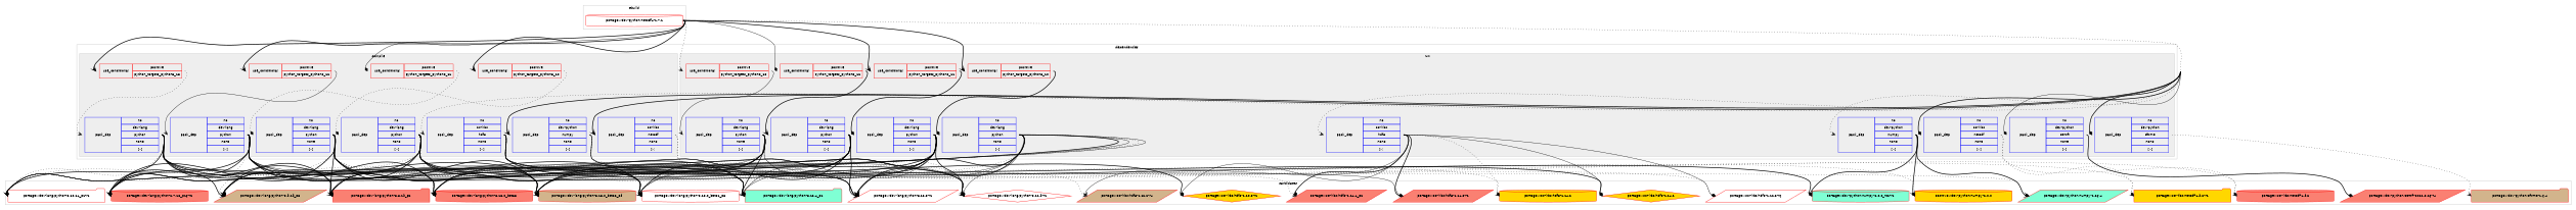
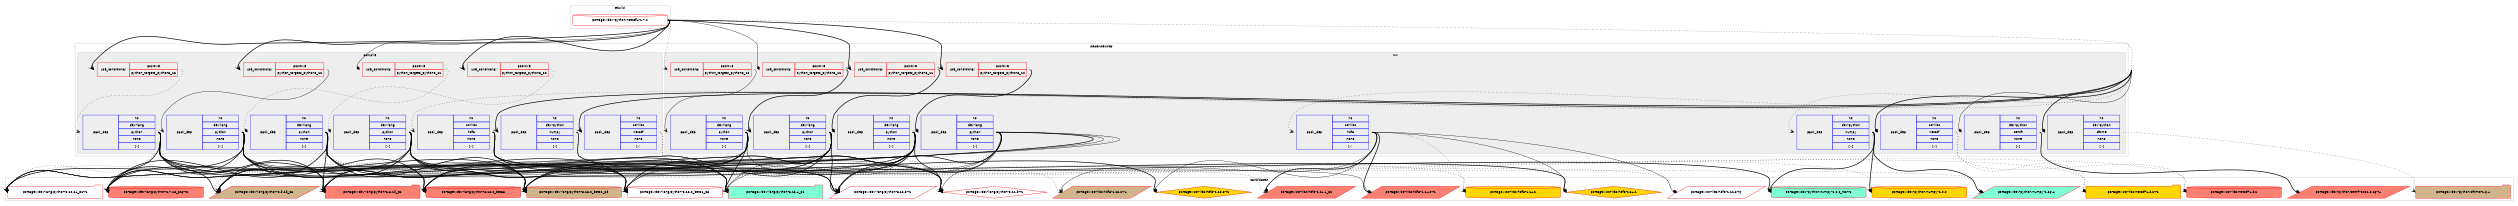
  digraph {
    compound=true
    concentrate=true
    fontname=Helvetica
    fontsize=10
    newrank=true
    rankdir=TB
    ranksep=1.5
    node [color=red fontname=Helvetica fontsize=10 shape=none style=filled]
    edge [arrowhead=vee headport=w style=bold tailport=e weight=100]
    n1 [fillcolor=white label="portage://dev-python/netcdf4-1.7.1" shape=cylinder width=4]
    n2 [color=blue label=<<TABLE BORDER="0" CELLBORDER="1" CELLSPACING="0" CELLPADDING="4" WIDTH="220"><TR><TD ROWSPAN="6" CELLPADDING="30">pack_dep</TD></TR><TR><TD WIDTH="110">no</TD></TR><TR><TD>dev-lang</TD></TR><TR><TD>python</TD></TR><TR><TD>none</TD></TR><TR><TD>[,,]</TD></TR></TABLE>> style=""]
    n3 [label=<<TABLE BORDER="0" CELLBORDER="1" CELLSPACING="0" CELLPADDING="4"><TR><TD ROWSPAN="3" CELLPADDING="10">use_conditional</TD></TR><TR><TD>positive</TD></TR><TR><TD>python_targets_python3_10</TD></TR></TABLE>> style=""]
    n4 [color=blue label=<<TABLE BORDER="0" CELLBORDER="1" CELLSPACING="0" CELLPADDING="4" WIDTH="220"><TR><TD ROWSPAN="6" CELLPADDING="30">pack_dep</TD></TR><TR><TD WIDTH="110">no</TD></TR><TR><TD>dev-lang</TD></TR><TR><TD>python</TD></TR><TR><TD>none</TD></TR><TR><TD>[,,]</TD></TR></TABLE>> style=""]
    n5 [label=<<TABLE BORDER="0" CELLBORDER="1" CELLSPACING="0" CELLPADDING="4"><TR><TD ROWSPAN="3" CELLPADDING="10">use_conditional</TD></TR><TR><TD>positive</TD></TR><TR><TD>python_targets_python3_11</TD></TR></TABLE>> style=""]
    n6 [color=blue label=<<TABLE BORDER="0" CELLBORDER="1" CELLSPACING="0" CELLPADDING="4" WIDTH="220"><TR><TD ROWSPAN="6" CELLPADDING="30">pack_dep</TD></TR><TR><TD WIDTH="110">no</TD></TR><TR><TD>dev-lang</TD></TR><TR><TD>python</TD></TR><TR><TD>none</TD></TR><TR><TD>[,,]</TD></TR></TABLE>> style=""]
    n7 [label=<<TABLE BORDER="0" CELLBORDER="1" CELLSPACING="0" CELLPADDING="4"><TR><TD ROWSPAN="3" CELLPADDING="10">use_conditional</TD></TR><TR><TD>positive</TD></TR><TR><TD>python_targets_python3_12</TD></TR></TABLE>> style=""]
    n8 [color=blue label=<<TABLE BORDER="0" CELLBORDER="1" CELLSPACING="0" CELLPADDING="4" WIDTH="220"><TR><TD ROWSPAN="6" CELLPADDING="30">pack_dep</TD></TR><TR><TD WIDTH="110">no</TD></TR><TR><TD>dev-lang</TD></TR><TR><TD>python</TD></TR><TR><TD>none</TD></TR><TR><TD>[,,]</TD></TR></TABLE>> style=""]
    n9 [label=<<TABLE BORDER="0" CELLBORDER="1" CELLSPACING="0" CELLPADDING="4"><TR><TD ROWSPAN="3" CELLPADDING="10">use_conditional</TD></TR><TR><TD>positive</TD></TR><TR><TD>python_targets_python3_13</TD></TR></TABLE>> style=""]
    n10 [color=blue label=<<TABLE BORDER="0" CELLBORDER="1" CELLSPACING="0" CELLPADDING="4" WIDTH="220"><TR><TD ROWSPAN="6" CELLPADDING="30">pack_dep</TD></TR><TR><TD WIDTH="110">no</TD></TR><TR><TD>dev-python</TD></TR><TR><TD>numpy</TD></TR><TR><TD>none</TD></TR><TR><TD>[,,]</TD></TR></TABLE>> style=""]
    n11 [color=blue label=<<TABLE BORDER="0" CELLBORDER="1" CELLSPACING="0" CELLPADDING="4" WIDTH="220"><TR><TD ROWSPAN="6" CELLPADDING="30">pack_dep</TD></TR><TR><TD WIDTH="110">no</TD></TR><TR><TD>sci-libs</TD></TR><TR><TD>hdf5</TD></TR><TR><TD>none</TD></TR><TR><TD>[,,]</TD></TR></TABLE>> style=""]
    n12 [color=blue label=<<TABLE BORDER="0" CELLBORDER="1" CELLSPACING="0" CELLPADDING="4" WIDTH="220"><TR><TD ROWSPAN="6" CELLPADDING="30">pack_dep</TD></TR><TR><TD WIDTH="110">no</TD></TR><TR><TD>sci-libs</TD></TR><TR><TD>netcdf</TD></TR><TR><TD>none</TD></TR><TR><TD>[,,]</TD></TR></TABLE>> style=""]
    n13 [color=blue label=<<TABLE BORDER="0" CELLBORDER="1" CELLSPACING="0" CELLPADDING="4" WIDTH="220"><TR><TD ROWSPAN="6" CELLPADDING="30">pack_dep</TD></TR><TR><TD WIDTH="110">no</TD></TR><TR><TD>dev-lang</TD></TR><TR><TD>python</TD></TR><TR><TD>none</TD></TR><TR><TD>[,,]</TD></TR></TABLE>> style=""]
    n14 [label=<<TABLE BORDER="0" CELLBORDER="1" CELLSPACING="0" CELLPADDING="4"><TR><TD ROWSPAN="3" CELLPADDING="10">use_conditional</TD></TR><TR><TD>positive</TD></TR><TR><TD>python_targets_python3_10</TD></TR></TABLE>> style=""]
    n15 [color=blue label=<<TABLE BORDER="0" CELLBORDER="1" CELLSPACING="0" CELLPADDING="4" WIDTH="220"><TR><TD ROWSPAN="6" CELLPADDING="30">pack_dep</TD></TR><TR><TD WIDTH="110">no</TD></TR><TR><TD>sci-libs</TD></TR><TR><TD>hdf5</TD></TR><TR><TD>none</TD></TR><TR><TD>[,,]</TD></TR></TABLE>> style=""]
    n16 [color=blue label=<<TABLE BORDER="0" CELLBORDER="1" CELLSPACING="0" CELLPADDING="4" WIDTH="220"><TR><TD ROWSPAN="6" CELLPADDING="30">pack_dep</TD></TR><TR><TD WIDTH="110">no</TD></TR><TR><TD>dev-lang</TD></TR><TR><TD>python</TD></TR><TR><TD>none</TD></TR><TR><TD>[,,]</TD></TR></TABLE>> style=""]
    n17 [label=<<TABLE BORDER="0" CELLBORDER="1" CELLSPACING="0" CELLPADDING="4"><TR><TD ROWSPAN="3" CELLPADDING="10">use_conditional</TD></TR><TR><TD>positive</TD></TR><TR><TD>python_targets_python3_11</TD></TR></TABLE>> style=""]
    n18 [color=blue label=<<TABLE BORDER="0" CELLBORDER="1" CELLSPACING="0" CELLPADDING="4" WIDTH="220"><TR><TD ROWSPAN="6" CELLPADDING="30">pack_dep</TD></TR><TR><TD WIDTH="110">no</TD></TR><TR><TD>dev-lang</TD></TR><TR><TD>python</TD></TR><TR><TD>none</TD></TR><TR><TD>[,,]</TD></TR></TABLE>> style=""]
    n19 [label=<<TABLE BORDER="0" CELLBORDER="1" CELLSPACING="0" CELLPADDING="4"><TR><TD ROWSPAN="3" CELLPADDING="10">use_conditional</TD></TR><TR><TD>positive</TD></TR><TR><TD>python_targets_python3_12</TD></TR></TABLE>> style=""]
    n20 [color=blue label=<<TABLE BORDER="0" CELLBORDER="1" CELLSPACING="0" CELLPADDING="4" WIDTH="220"><TR><TD ROWSPAN="6" CELLPADDING="30">pack_dep</TD></TR><TR><TD WIDTH="110">no</TD></TR><TR><TD>dev-lang</TD></TR><TR><TD>python</TD></TR><TR><TD>none</TD></TR><TR><TD>[,,]</TD></TR></TABLE>> style=""]
    n21 [label=<<TABLE BORDER="0" CELLBORDER="1" CELLSPACING="0" CELLPADDING="4"><TR><TD ROWSPAN="3" CELLPADDING="10">use_conditional</TD></TR><TR><TD>positive</TD></TR><TR><TD>python_targets_python3_13</TD></TR></TABLE>> style=""]
    n22 [color=blue label=<<TABLE BORDER="0" CELLBORDER="1" CELLSPACING="0" CELLPADDING="4" WIDTH="220"><TR><TD ROWSPAN="6" CELLPADDING="30">pack_dep</TD></TR><TR><TD WIDTH="110">no</TD></TR><TR><TD>dev-python</TD></TR><TR><TD>certifi</TD></TR><TR><TD>none</TD></TR><TR><TD>[,,]</TD></TR></TABLE>> style=""]
    n23 [color=blue label=<<TABLE BORDER="0" CELLBORDER="1" CELLSPACING="0" CELLPADDING="4" WIDTH="220"><TR><TD ROWSPAN="6" CELLPADDING="30">pack_dep</TD></TR><TR><TD WIDTH="110">no</TD></TR><TR><TD>dev-python</TD></TR><TR><TD>cftime</TD></TR><TR><TD>none</TD></TR><TR><TD>[,,]</TD></TR></TABLE>> style=""]
    n24 [color=blue label=<<TABLE BORDER="0" CELLBORDER="1" CELLSPACING="0" CELLPADDING="4" WIDTH="220"><TR><TD ROWSPAN="6" CELLPADDING="30">pack_dep</TD></TR><TR><TD WIDTH="110">no</TD></TR><TR><TD>dev-python</TD></TR><TR><TD>numpy</TD></TR><TR><TD>none</TD></TR><TR><TD>[,,]</TD></TR></TABLE>> style=""]
    n25 [color=blue label=<<TABLE BORDER="0" CELLBORDER="1" CELLSPACING="0" CELLPADDING="4" WIDTH="220"><TR><TD ROWSPAN="6" CELLPADDING="30">pack_dep</TD></TR><TR><TD WIDTH="110">no</TD></TR><TR><TD>sci-libs</TD></TR><TR><TD>netcdf</TD></TR><TR><TD>none</TD></TR><TR><TD>[,,]</TD></TR></TABLE>> style=""]
    n26 [fillcolor=salmon label="portage://dev-lang/python-2.7.18_p16-r2" shape=cylinder width=4]
    n27 [fillcolor=white label="portage://dev-lang/python-3.10.14_p1-r1" shape=folder width=4]
    n28 [fillcolor=white label="portage://dev-lang/python-3.11.9-r1" shape=diamond width=4]
    n29 [fillcolor=white label="portage://dev-lang/python-3.12.3-r1" shape=parallelogram width=4]
    n30 [fillcolor=aquamarine label="portage://dev-lang/python-3.12.4_p1" shape=folder width=4]
    n31 [fillcolor=white label="portage://dev-lang/python-3.13.0_beta1_p3" shape=cylinder width=4]
    n32 [fillcolor=tan label="portage://dev-lang/python-3.13.0_beta2_p9" shape=cylinder width=4]
    n33 [fillcolor=salmon label="portage://dev-lang/python-3.13.0_beta3" shape=cylinder width=4]
    n34 [fillcolor=salmon label="portage://dev-lang/python-3.8.19_p2" shape=folder width=4]
    n35 [fillcolor=tan label="portage://dev-lang/python-3.9.19_p3" shape=parallelogram width=4]
    n36 [fillcolor=aquamarine label="portage://dev-python/numpy-1.26.4" shape=parallelogram width=4]
-   n37 [fillcolor=gold label="positive://dev-python/numpy-2.0.0" shape=cylinder width=4]
+   n37 [fillcolor=gold label="portage://dev-python/numpy-2.0.0" shape=cylinder width=4]
    n38 [fillcolor=aquamarine label="portage://dev-python/numpy-2.0.0_rc2-r1" shape=cylinder width=4]
    n39 [fillcolor=gold label="portage://sci-libs/hdf5-1.10.5-r1" shape=diamond width=4]
    n40 [fillcolor=tan label="portage://sci-libs/hdf5-1.12.2-r4" shape=parallelogram width=4]
    n41 [fillcolor=white label="portage://sci-libs/hdf5-1.12.2-r6" shape=parallelogram width=4]
    n42 [fillcolor=gold label="portage://sci-libs/hdf5-1.14.1" shape=diamond width=4]
    n43 [fillcolor=gold label="portage://sci-libs/hdf5-1.14.2" shape=cylinder width=4]
    n44 [fillcolor=salmon label="portage://sci-libs/hdf5-1.14.3-r1" shape=parallelogram width=4]
    n45 [fillcolor=salmon label="portage://sci-libs/hdf5-1.14.4_p2" shape=parallelogram width=4]
    n46 [fillcolor=salmon label="portage://sci-libs/netcdf-4.9.2" shape=cylinder width=4]
    n47 [fillcolor=gold label="portage://sci-libs/netcdf-4.9.2-r1" shape=folder width=4]
    n48 [fillcolor=salmon label="portage://dev-python/certifi-3021.3.16-r4" shape=parallelogram width=4]
    n49 [fillcolor=tan label="portage://dev-python/cftime-1.6.4" shape=folder width=4]
    subgraph cluster_1 {
      color=gray
      label=<<i>dependencies</i>>
      subgraph cluster_2 {
        color=gray
        fillcolor="#eeeeee"
        label=<<i>compile</i>>
        style=filled
        subgraph sub_3 {
          color=gray
          fillcolor="#eeeeee"
          label=<<i>compile</i>>
          style=filled
          n3
          subgraph sub_4 {
            color=gray
            fillcolor="#eeeeee"
            label=<<i>compile</i>>
            style=filled
            n2
          }
        }
        subgraph sub_5 {
          color=gray
          fillcolor="#eeeeee"
          label=<<i>compile</i>>
          style=filled
          n5
          subgraph sub_6 {
            color=gray
            fillcolor="#eeeeee"
            label=<<i>compile</i>>
            style=filled
            n4
          }
        }
        subgraph sub_7 {
          color=gray
          fillcolor="#eeeeee"
          label=<<i>compile</i>>
          style=filled
          n7
          subgraph sub_8 {
            color=gray
            fillcolor="#eeeeee"
            label=<<i>compile</i>>
            style=filled
            n6
          }
        }
        subgraph sub_9 {
          color=gray
          fillcolor="#eeeeee"
          label=<<i>compile</i>>
          style=filled
          n9
          subgraph sub_10 {
            color=gray
            fillcolor="#eeeeee"
            label=<<i>compile</i>>
            style=filled
            n8
          }
        }
        subgraph sub_11 {
          color=gray
          fillcolor="#eeeeee"
          label=<<i>compile</i>>
          style=filled
          n10
        }
        subgraph sub_12 {
          color=gray
          fillcolor="#eeeeee"
          label=<<i>compile</i>>
          style=filled
          n11
        }
        subgraph sub_13 {
          color=gray
          fillcolor="#eeeeee"
          label=<<i>compile</i>>
          style=filled
          n12
        }
      }
      subgraph cluster_14 {
        color=gray
        fillcolor="#eeeeee"
        label=<<i>run</i>>
        style=filled
        subgraph sub_15 {
          color=gray
          fillcolor="#eeeeee"
          label=<<i>run</i>>
          style=filled
          n14
          subgraph sub_16 {
            color=gray
            fillcolor="#eeeeee"
            label=<<i>run</i>>
            style=filled
            n13
          }
        }
        subgraph sub_17 {
          color=gray
          fillcolor="#eeeeee"
          label=<<i>run</i>>
          style=filled
          n15
        }
        subgraph sub_18 {
          color=gray
          fillcolor="#eeeeee"
          label=<<i>run</i>>
          style=filled
          n17
          subgraph sub_19 {
            color=gray
            fillcolor="#eeeeee"
            label=<<i>run</i>>
            style=filled
            n16
          }
        }
        subgraph sub_20 {
          color=gray
          fillcolor="#eeeeee"
          label=<<i>run</i>>
          style=filled
          n19
          subgraph sub_21 {
            color=gray
            fillcolor="#eeeeee"
            label=<<i>run</i>>
            style=filled
            n18
          }
        }
        subgraph sub_22 {
          color=gray
          fillcolor="#eeeeee"
          label=<<i>run</i>>
          style=filled
          n21
          subgraph sub_23 {
            color=gray
            fillcolor="#eeeeee"
            label=<<i>run</i>>
            style=filled
            n20
          }
        }
        subgraph sub_24 {
          color=gray
          fillcolor="#eeeeee"
          label=<<i>run</i>>
          style=filled
          n22
        }
        subgraph sub_25 {
          color=gray
          fillcolor="#eeeeee"
          label=<<i>run</i>>
          style=filled
          n23
        }
        subgraph sub_26 {
          color=gray
          fillcolor="#eeeeee"
          label=<<i>run</i>>
          style=filled
          n24
        }
        subgraph sub_27 {
          color=gray
          fillcolor="#eeeeee"
          label=<<i>run</i>>
          style=filled
          n25
        }
      }
      subgraph cluster_28 {
        color=gray
        fillcolor="#eeeeee"
        label=<<i>compile and run</i>>
        style=filled
      }
    }
    subgraph cluster_29 {
      color=gray
      label=<<i>ebuild</i>>
      rank=same
      n1
    }
    subgraph cluster_30 {
      color=gray
      label=<<i>candidates</i>>
      rank=same
      subgraph sub_31 {
        color=black
        label=<<i>candidates</i>>
        nodesep=1
        rank=same
        n26
        n27
        n28
        n29
        n30
        n31
        n32
        n33
        n34
        n35
      }
      subgraph sub_32 {
        color=black
        label=<<i>candidates</i>>
        nodesep=1
        rank=same
        n26
        n27
        n28
        n29
        n30
        n31
        n32
        n33
        n34
        n35
      }
      subgraph sub_33 {
        color=black
        label=<<i>candidates</i>>
        nodesep=1
        rank=same
        n26
        n27
        n28
        n29
        n30
        n31
        n32
        n33
        n34
        n35
      }
      subgraph sub_34 {
        color=black
        label=<<i>candidates</i>>
        nodesep=1
        rank=same
        n26
        n27
        n28
        n29
        n30
        n31
        n32
        n33
        n34
        n35
      }
      subgraph sub_35 {
        color=black
        label=<<i>candidates</i>>
        nodesep=1
        rank=same
        n36
        n37
        n38
      }
      subgraph sub_36 {
        color=black
        label=<<i>candidates</i>>
        nodesep=1
        rank=same
        n39
        n40
        n41
        n42
        n43
        n44
        n45
      }
      subgraph sub_37 {
        color=black
        label=<<i>candidates</i>>
        nodesep=1
        rank=same
        n46
        n47
      }
      subgraph sub_38 {
        color=black
        label=<<i>candidates</i>>
        nodesep=1
        rank=same
        n26
        n27
        n28
        n29
        n30
        n31
        n32
        n33
        n34
        n35
      }
      subgraph sub_39 {
        color=black
        label=<<i>candidates</i>>
        nodesep=1
        rank=same
        n26
        n27
        n28
        n29
        n30
        n31
        n32
        n33
        n34
        n35
      }
      subgraph sub_40 {
        color=black
        label=<<i>candidates</i>>
        nodesep=1
        rank=same
        n26
        n27
        n28
        n29
        n30
        n31
        n32
        n33
        n34
        n35
      }
      subgraph sub_41 {
        color=black
        label=<<i>candidates</i>>
        nodesep=1
        rank=same
        n26
        n27
        n28
        n29
        n30
        n31
        n32
        n33
        n34
        n35
      }
      subgraph sub_42 {
        color=black
        label=<<i>candidates</i>>
        nodesep=1
        rank=same
        n48
      }
      subgraph sub_43 {
        color=black
        label=<<i>candidates</i>>
        nodesep=1
        rank=same
        n49
      }
      subgraph sub_44 {
        color=black
        label=<<i>candidates</i>>
        nodesep=1
        rank=same
        n36
        n37
        n38
      }
      subgraph sub_45 {
        color=black
        label=<<i>candidates</i>>
        nodesep=1
        rank=same
        n39
        n40
        n41
        n42
        n43
        n44
        n45
      }
      subgraph sub_46 {
        color=black
        label=<<i>candidates</i>>
        nodesep=1
        rank=same
        n46
        n47
      }
    }
    n1 -> n3 [weight=20]
    n1 -> n5 [arrowhead=diamond style=solid weight=20]
    n1 -> n7 [weight=20]
    n1 -> n9 [weight=20]
    n1 -> n10 [weight=20]
    n1 -> n11 [style=dotted weight=20]
    n1 -> n12 [weight=20]
    n1 -> n14 [weight=20]
    n1 -> n15 [style=dotted weight=20]
    n1 -> n17 [weight=20]
    n1 -> n19 [arrowhead=diamond style=solid weight=20]
    n1 -> n21 [style=dotted weight=20]
    n1 -> n22 [arrowhead=diamond style=solid weight=20]
    n1 -> n23 [arrowhead=diamond weight=20]
    n1 -> n24 [style=dotted weight=20]
    n1 -> n25 [arrowhead=diamond weight=20]
    n2 -> n26
    n2 -> n27 [style=dotted]
    n2 -> n28
    n2 -> n29 [arrowhead=diamond style=dotted]
    n2 -> n30 [arrowhead=diamond]
    n2 -> n31 [arrowhead=diamond]
    n2 -> n32
    n2 -> n33 [style=dotted]
    n2 -> n34 [arrowhead=diamond style=solid]
    n2 -> n35
    n3 -> n2 [arrowhead=diamond style=dotted weight=20]
    n4 -> n26 [arrowhead=diamond]
    n4 -> n27 [style=dotted]
    n4 -> n28 [style=dotted]
    n4 -> n29 [style=dotted]
    n4 -> n30
    n4 -> n31 [style=dotted]
    n4 -> n32 [arrowhead=diamond]
    n4 -> n33
    n4 -> n34 [arrowhead=diamond]
    n4 -> n35 [arrowhead=diamond style=dotted]
    n5 -> n4 [arrowhead=diamond style=dotted weight=20]
    n6 -> n26 [arrowhead=diamond]
    n6 -> n27
    n6 -> n28 [arrowhead=diamond style=solid]
    n6 -> n29 [arrowhead=diamond style=solid]
    n6 -> n30 [arrowhead=diamond style=solid]
    n6 -> n31
    n6 -> n32 [arrowhead=diamond style=solid]
    n6 -> n33 [arrowhead=diamond]
    n6 -> n34
    n6 -> n35 [arrowhead=diamond style=dotted]
    n7 -> n6 [style=solid weight=20]
    n8 -> n26
    n8 -> n27 [style=dotted]
    n8 -> n28 [style=dotted]
    n8 -> n29
    n8 -> n30 [arrowhead=diamond style=dotted]
    n8 -> n31 [arrowhead=diamond]
    n8 -> n32 [arrowhead=diamond]
    n8 -> n33 [arrowhead=diamond style=dotted]
    n8 -> n34
    n8 -> n35
    n9 -> n8 [style=dotted weight=20]
    n10 -> n36 [arrowhead=diamond style=dotted]
    n10 -> n37 [arrowhead=diamond style=dotted]
    n10 -> n38 [arrowhead=diamond]
    n11 -> n39 [arrowhead=diamond]
    n11 -> n40 [style=dotted]
    n11 -> n41 [arrowhead=diamond style=dotted]
    n11 -> n42 [arrowhead=diamond]
    n11 -> n43 [style=dotted]
    n11 -> n44 [style=solid]
    n11 -> n45 [style=dotted]
    n12 -> n46 [arrowhead=diamond style=dotted]
    n12 -> n47 [arrowhead=diamond style=dotted]
    n13 -> n26 [style=dotted]
    n13 -> n27 [arrowhead=diamond style=solid]
    n13 -> n28 [arrowhead=diamond style=solid]
    n13 -> n29
    n13 -> n30 [style=solid]
    n13 -> n31 [style=solid]
    n13 -> n32 [arrowhead=diamond style=dotted]
    n13 -> n33
    n13 -> n34
    n13 -> n35 [style=solid]
    n14 -> n13 [arrowhead=diamond weight=20]
    n15 -> n39 [arrowhead=diamond style=solid]
    n15 -> n40 [style=solid]
    n15 -> n41 [arrowhead=diamond style=solid]
    n15 -> n42 [arrowhead=diamond style=solid]
    n15 -> n43 [arrowhead=diamond style=dotted]
    n15 -> n44 [arrowhead=diamond]
    n15 -> n45 [arrowhead=diamond]
    n16 -> n26 [arrowhead=diamond style=solid]
    n16 -> n27 [arrowhead=diamond style=solid]
    n16 -> n28
    n16 -> n29
    n16 -> n30 [arrowhead=diamond style=solid]
    n16 -> n31 [arrowhead=diamond style=solid]
    n16 -> n32
    n16 -> n33 [arrowhead=diamond]
    n16 -> n34 [style=solid]
    n16 -> n35 [arrowhead=diamond]
    n17 -> n16 [arrowhead=diamond weight=20]
    n18 -> n26 [arrowhead=diamond]
    n18 -> n27 [arrowhead=diamond style=solid]
    n18 -> n28 [arrowhead=diamond style=dotted]
    n18 -> n29
    n18 -> n30 [arrowhead=diamond style=dotted]
    n18 -> n31
    n18 -> n32
    n18 -> n33 [style=dotted]
    n18 -> n34 [style=solid]
    n18 -> n35 [style=dotted]
    n19 -> n18 [weight=20]
    n20 -> n26 [style=solid]
    n20 -> n27 [arrowhead=diamond style=solid]
    n20 -> n28 [style=dotted]
    n20 -> n29 [arrowhead=diamond style=solid]
    n20 -> n30
    n20 -> n31 [style=dotted]
    n20 -> n32
    n20 -> n33 [style=solid]
    n20 -> n34 [style=solid]
    n20 -> n35 [arrowhead=diamond style=solid]
    n21 -> n20 [style=solid weight=20]
    n22 -> n48 [arrowhead=diamond]
    n23 -> n49 [style=dotted]
    n24 -> n36
    n24 -> n37
    n24 -> n38
    n25 -> n46 [style=dotted]
    n25 -> n47 [style=dotted]
  }
